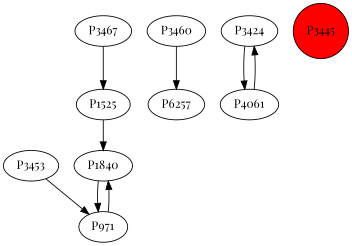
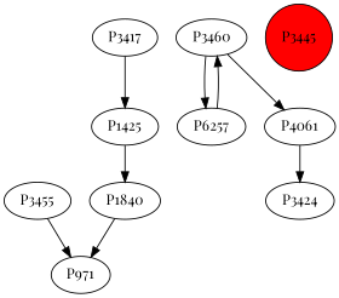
  digraph {
    fontname="Playfair Display"
    node [fontname="Playfair Display"]
    edge [fontname="Playfair Display"]
-   P1525
+   P1525 [label=P1425]
    P1840
-   P3467
+   P3467 [label=P3417]
    P971
-   P3453
+   P3453 [label=P3455]
    n6 [label=P3460]
    P6257
    n8 [label=P3424]
    P4061
    P3445 [fillcolor=red shape=circle style=filled]
    P1525 -> P1840
    P1840 -> P971
    P3467 -> P1525
-   P971 -> P1840
    P3453 -> P971
    n6 -> P6257
-   n8 -> P4061
+   P6257 -> n6
+   n6 -> P4061
    P4061 -> n8
  }
